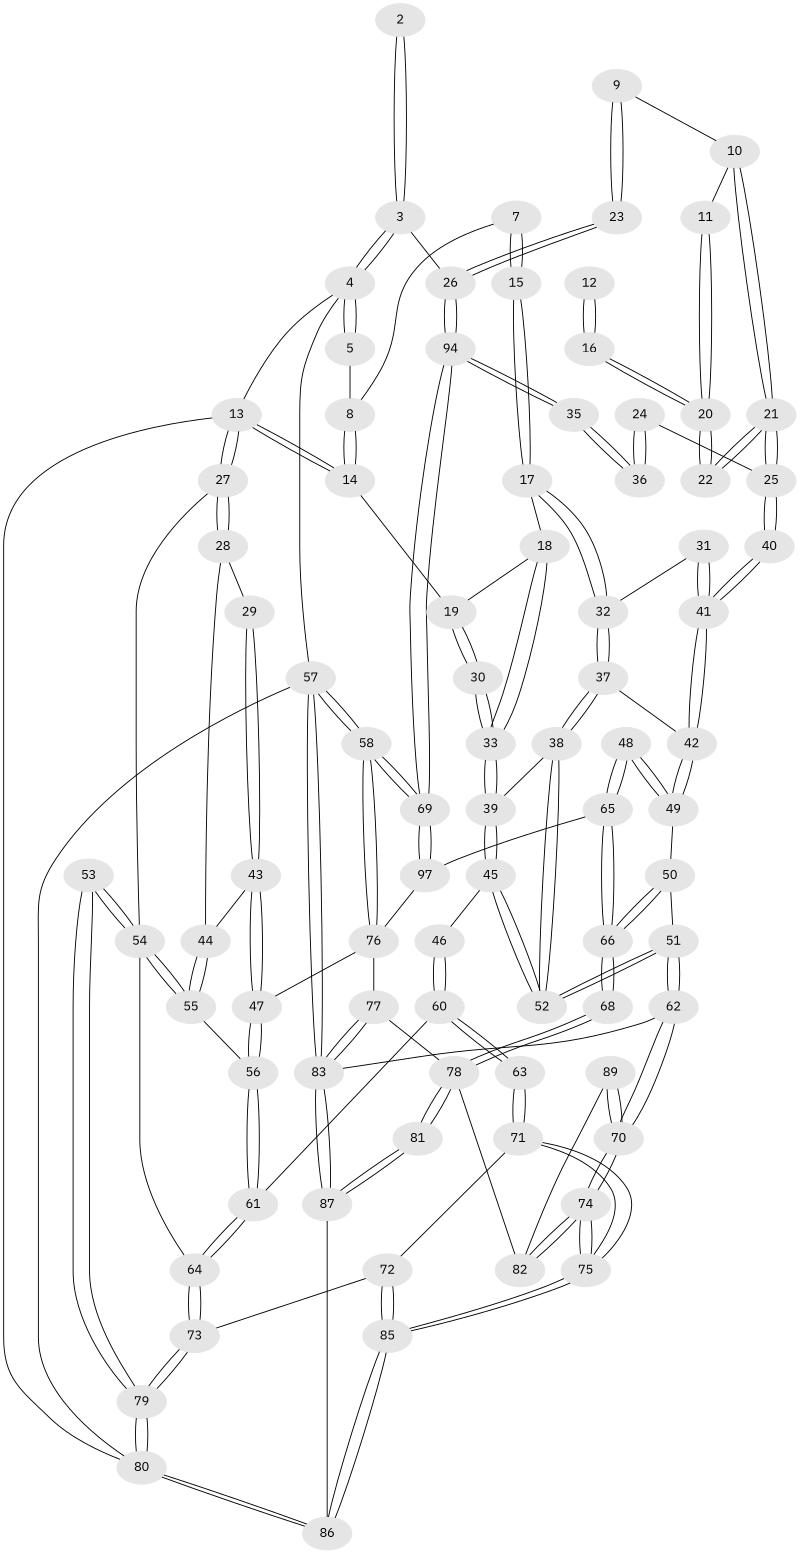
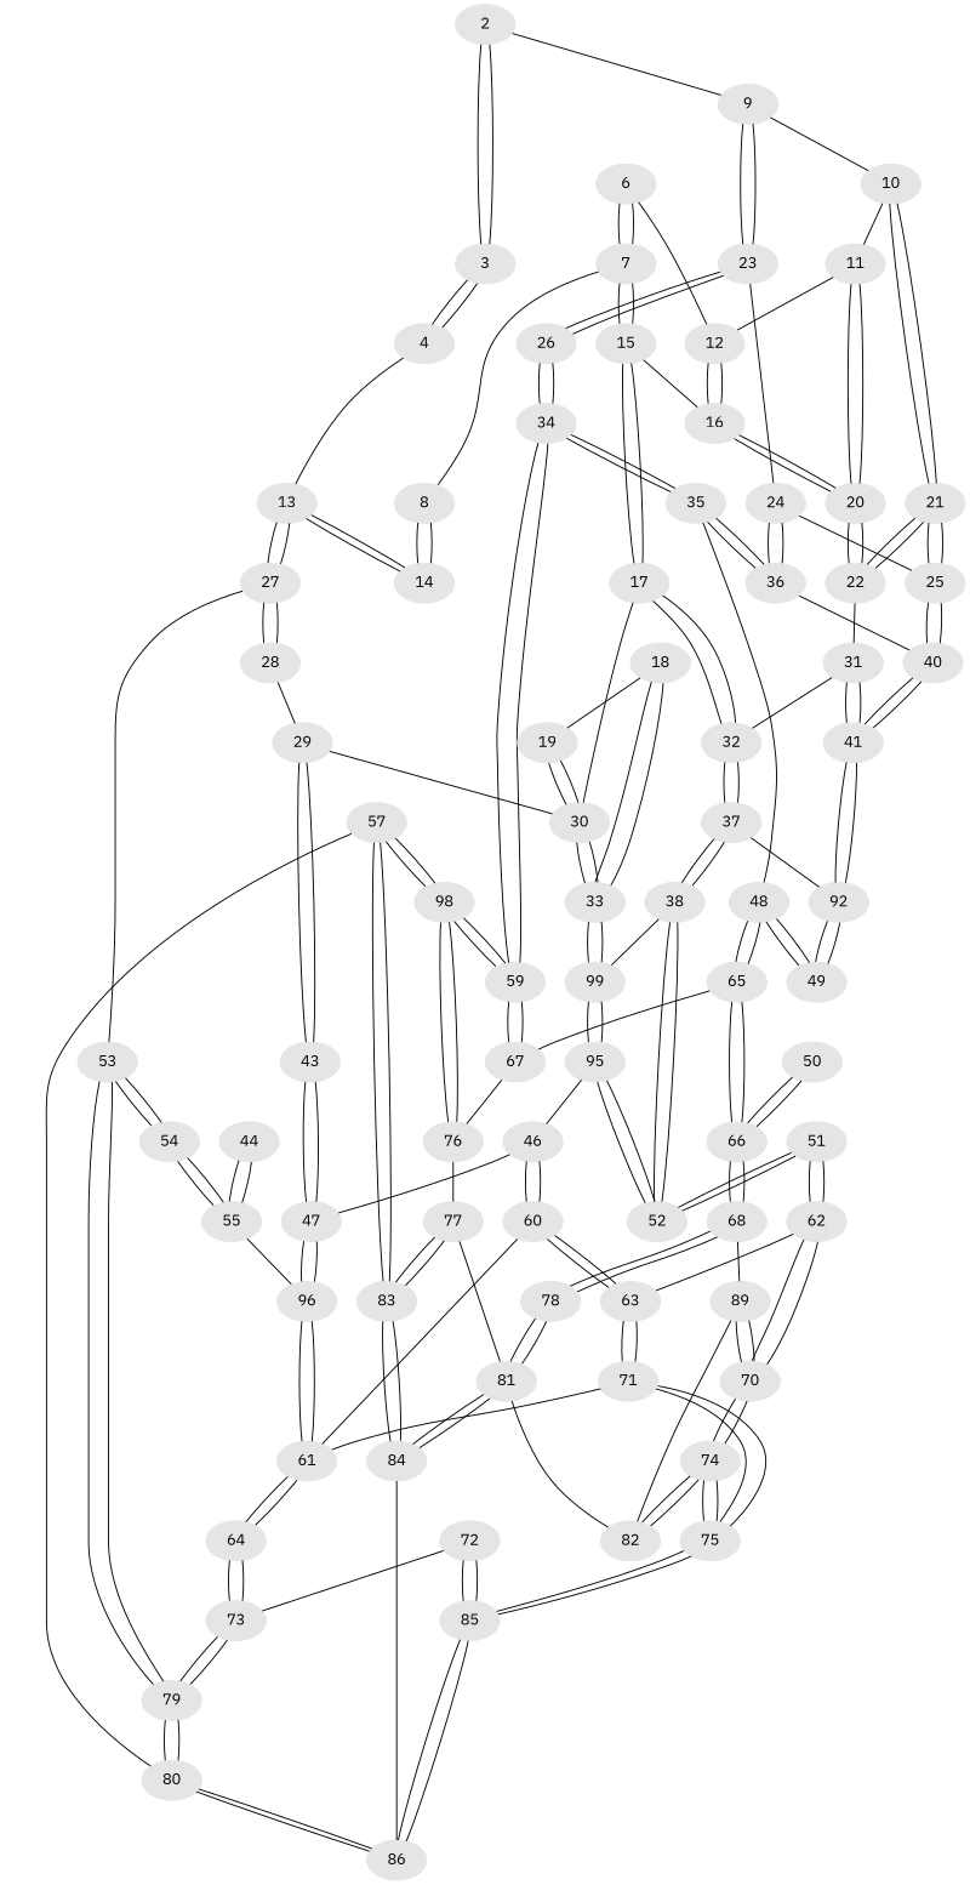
  graph {
    fontname="IBM Plex Sans"
    node [color=gray90 fontname="IBM Plex Sans" style=filled]
    edge [fontname="IBM Plex Sans"]
    2
    3
    9
+   6
    7
    12
    4
    26
    10
    23
-   5
    13
    57
-   34 [label=94]
+   34
    8
    14
    27
    80
-   58
+   58 [label=98]
    83
    15
    16
    17
    19
    11
    21
    24
    20
    22
    25
    28
    53
    86
    30
    18
    32
    33
    37
-   39
+   39 [label=99]
    31
    40
    41
    36
    35
-   59 [label=69]
+   59
    29
    44
    54
    79
    43
    55
    47
-   42
+   42 [label=92]
    38
-   45
+   45 [label=95]
    48
-   67 [label=97]
+   67
    49
    65
    52
    46
    50
-   56
+   56 [label=96]
    60
    61
    63
    66
    51
    62
    68
    70
    64
    73
    76
-   84 [label=87]
+   84
    77
    71
    74
    72
    75
    n81 [label=89]
    78
    82
    81
    85
    2 -- 3
    2 -- 3
+   2 -- 9
    3 -- 4
    3 -- 4
-   3 -- 26
    9 -- 10
    9 -- 23
    9 -- 23
+   6 -- 7
+   6 -- 7
+   6 -- 12
    7 -- 8
    7 -- 15
    7 -- 15
    12 -- 16
    12 -- 16
-   4 -- 5
-   4 -- 5
    4 -- 13
-   4 -- 57
    26 -- 34
    26 -- 34
    10 -- 11
    10 -- 21
    10 -- 21
    23 -- 26
    23 -- 26
-   5 -- 8
+   23 -- 24
    13 -- 14
    13 -- 14
    13 -- 27
    13 -- 27
-   13 -- 80
    57 -- 80
    57 -- 58
    57 -- 58
    57 -- 83
    57 -- 83
    34 -- 35
    34 -- 35
    34 -- 59
    34 -- 59
    8 -- 14
    8 -- 14
-   14 -- 19
    27 -- 28
    27 -- 28
-   27 -- 54
+   27 -- 53
    80 -- 86
    80 -- 86
    58 -- 59
    58 -- 59
    58 -- 76
    58 -- 76
    83 -- 84
    83 -- 84
+   15 -- 16
    15 -- 17
    15 -- 17
    16 -- 20
    16 -- 20
-   17 -- 18
+   17 -- 30
    17 -- 32
    17 -- 32
    19 -- 30
    19 -- 30
+   11 -- 12
    11 -- 20
    11 -- 20
    21 -- 22
    21 -- 22
    21 -- 25
    21 -- 25
    24 -- 25
    24 -- 36
    24 -- 36
    20 -- 22
    20 -- 22
+   22 -- 31
    25 -- 40
    25 -- 40
    28 -- 29
-   28 -- 44
    53 -- 54
    53 -- 54
    53 -- 79
    53 -- 79
    30 -- 33
    30 -- 33
    18 -- 19
    18 -- 33
    18 -- 33
    32 -- 37
    32 -- 37
    33 -- 39
    33 -- 39
    37 -- 42
    37 -- 38
    37 -- 38
    39 -- 45
    39 -- 45
    31 -- 32
    31 -- 41
    31 -- 41
    40 -- 41
    40 -- 41
    41 -- 42
    41 -- 42
+   36 -- 40
    35 -- 36
    35 -- 36
+   35 -- 48
    59 -- 67
    59 -- 67
+   29 -- 30
    29 -- 43
    29 -- 43
    44 -- 55
    44 -- 55
    54 -- 55
    54 -- 55
-   54 -- 64
    79 -- 80
    79 -- 80
-   43 -- 44
    43 -- 47
    43 -- 47
    55 -- 56
    47 -- 56
    47 -- 56
    42 -- 49
    42 -- 49
    38 -- 39
    38 -- 52
    38 -- 52
    45 -- 52
    45 -- 52
    45 -- 46
    48 -- 49
    48 -- 49
    48 -- 65
    48 -- 65
    67 -- 76
-   49 -- 50
    65 -- 67
    65 -- 66
    65 -- 66
-   76 -- 47
+   46 -- 47
    46 -- 60
    46 -- 60
    50 -- 66
    50 -- 66
-   50 -- 51
    56 -- 61
    56 -- 61
    60 -- 61
    60 -- 63
    60 -- 63
    61 -- 64
    61 -- 64
    63 -- 71
    63 -- 71
    66 -- 68
    66 -- 68
    51 -- 52
    51 -- 52
    51 -- 62
    51 -- 62
-   62 -- 83
+   62 -- 63
    62 -- 70
    62 -- 70
+   68 -- n81
    68 -- 78
    68 -- 78
    70 -- 74
    70 -- 74
    64 -- 73
    64 -- 73
    73 -- 79
    73 -- 79
    76 -- 77
    84 -- 86
    77 -- 83
    77 -- 83
-   77 -- 78
-   71 -- 72
+   77 -- 81
+   71 -- 61
    71 -- 75
    71 -- 75
    74 -- 75
    74 -- 75
    74 -- 82
    74 -- 82
    72 -- 73
    72 -- 85
    72 -- 85
    75 -- 85
    75 -- 85
    n81 -- 70
    n81 -- 70
    n81 -- 82
    78 -- 81
    78 -- 81
    81 -- 84
    81 -- 84
-   78 -- 82
+   81 -- 82
    85 -- 86
    85 -- 86
  }
